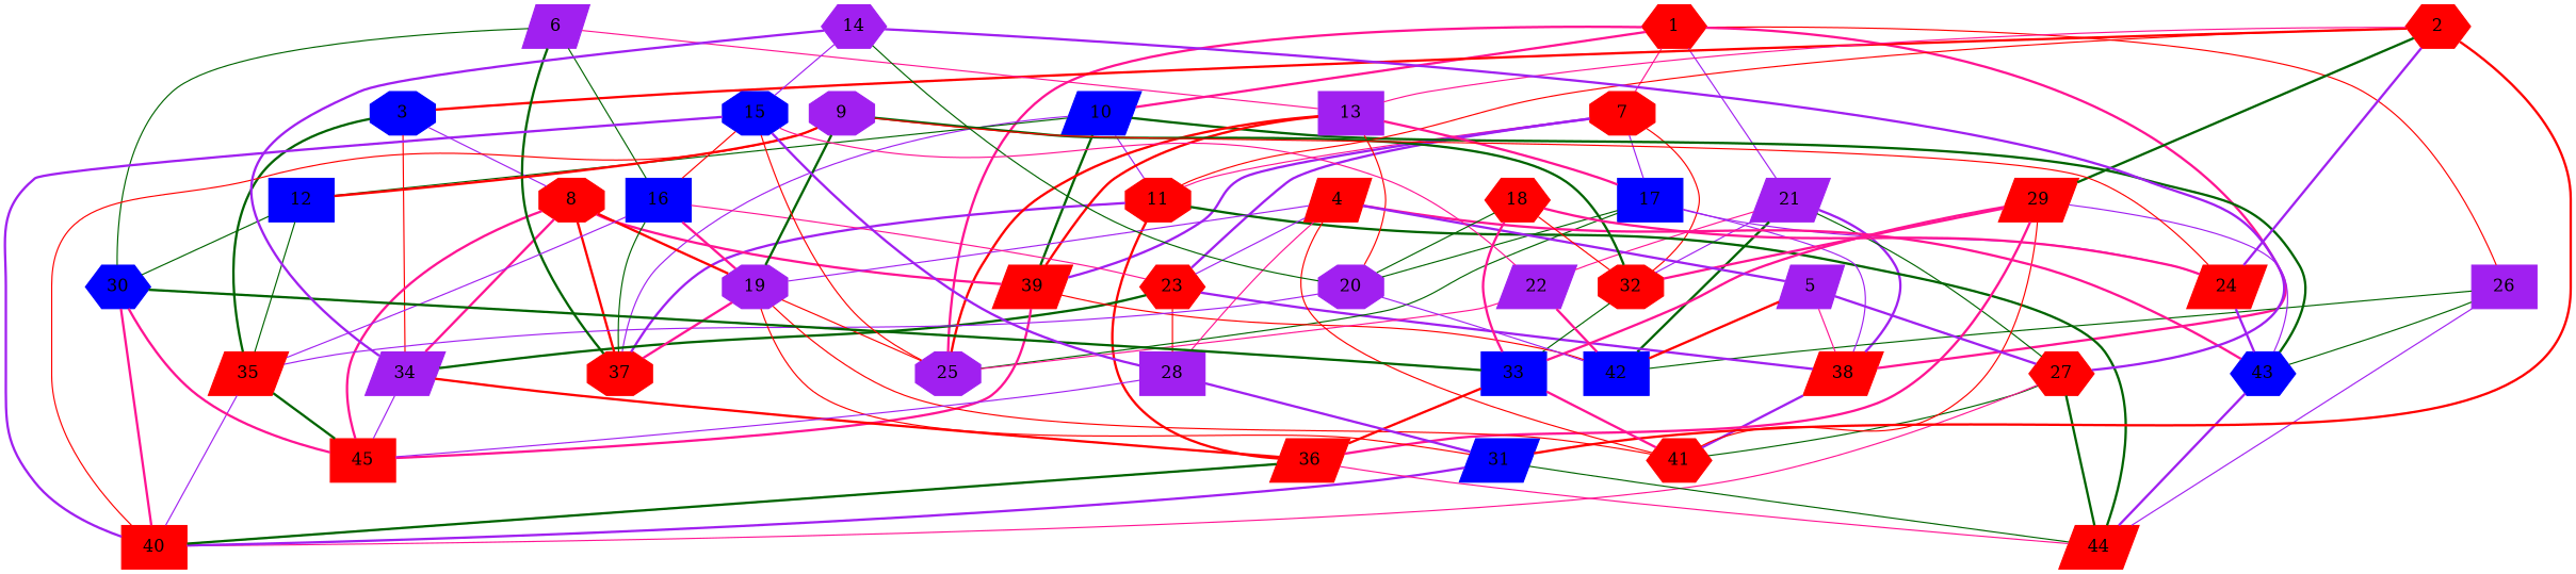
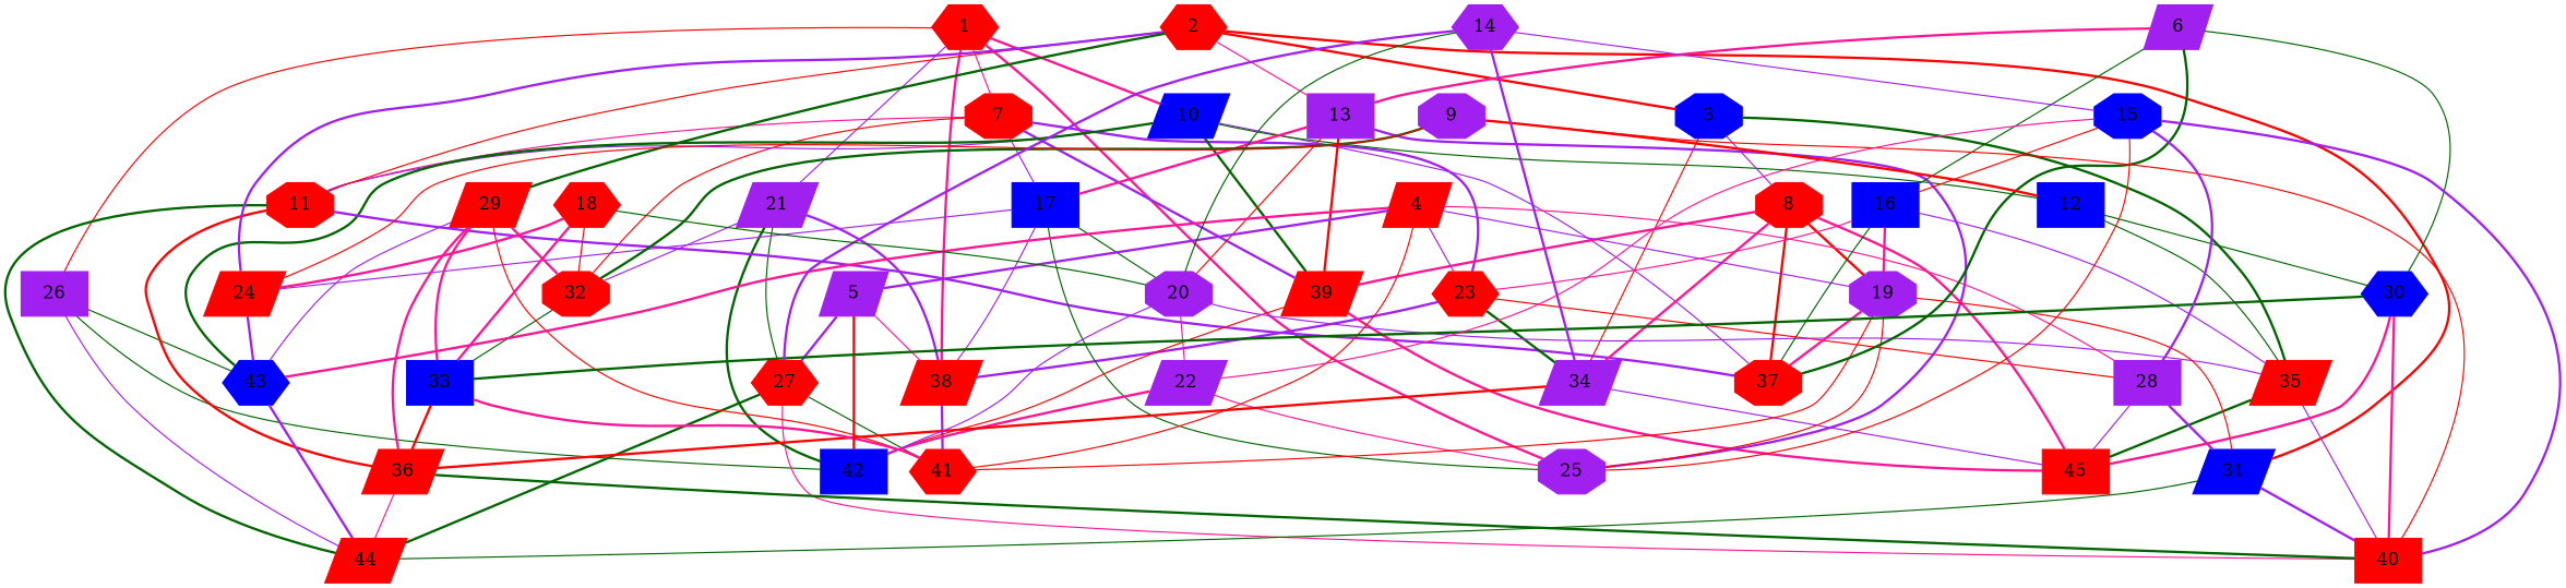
  graph {
    fontname="DejaVu Serif"
    node [color=red fontname="DejaVu Serif" shape=parallelogram style=filled]
    edge [color=purple fontname="DejaVu Serif" style=solid weight=1.0]
    1 [shape=hexagon]
    7 [shape=octagon]
    10 [color=blue]
    21 [color=purple]
    25 [color=purple shape=octagon]
    26 [color=purple shape=box]
    38
    11 [shape=octagon]
    23 [shape=hexagon]
    17 [color=blue shape=box]
    32 [shape=octagon]
    39
    43 [color=blue shape=hexagon]
    37 [shape=octagon]
    12 [color=blue shape=box]
    27 [shape=hexagon]
    42 [color=blue shape=box]
    22 [color=purple]
    44
    41 [shape=hexagon]
    2 [shape=hexagon]
    3 [color=blue shape=octagon]
    13 [color=purple shape=box]
    24
    29
    31 [color=blue]
    8 [shape=octagon]
    34 [color=purple]
    35
    36
    20 [color=purple shape=octagon]
    33 [color=blue shape=box]
    40 [shape=box]
    19 [color=purple shape=octagon]
    45 [shape=box]
    5 [color=purple]
    4
    28 [color=purple shape=box]
    6 [color=purple]
    16 [color=blue shape=box]
    30 [color=blue shape=hexagon]
    9 [color=purple shape=octagon]
    14 [color=purple shape=hexagon]
    15 [color=blue shape=octagon]
    18 [shape=hexagon]
    1 -- 7 [color=deeppink]
    1 -- 10 [color=deeppink style=bold]
    1 -- 21
    1 -- 25 [color=deeppink style=bold]
    1 -- 26 [color=red]
    1 -- 38 [color=deeppink style=bold]
    7 -- 11 [color=deeppink]
    7 -- 23 [style=bold]
    7 -- 17
    7 -- 32 [color=red]
    7 -- 39 [style=bold]
    10 -- 11
    10 -- 39 [color=darkgreen style=bold]
    10 -- 43 [color=darkgreen style=bold]
    10 -- 37
    10 -- 12 [color=darkgreen]
    21 -- 38 [style=bold]
    21 -- 32
    21 -- 27 [color=darkgreen]
    21 -- 42 [color=darkgreen style=bold]
-   21 -- 22 [color=deeppink]
+   20 -- 22 [color=deeppink]
    26 -- 43 [color=darkgreen]
    26 -- 42 [color=darkgreen]
    26 -- 44
    38 -- 41 [style=bold]
    11 -- 37 [style=bold]
    11 -- 44 [color=darkgreen style=bold]
    11 -- 36 [color=red style=bold]
    23 -- 38 [style=bold]
    23 -- 34 [color=darkgreen style=bold]
    23 -- 28 [color=red]
    17 -- 25 [color=darkgreen]
    17 -- 38
    17 -- 24
    17 -- 20 [color=darkgreen]
    32 -- 33 [color=darkgreen]
    39 -- 42 [color=red]
    39 -- 45 [color=deeppink style=bold]
    43 -- 44 [style=bold]
    12 -- 35 [color=darkgreen]
    12 -- 30 [color=darkgreen]
    27 -- 44 [color=darkgreen style=bold]
    27 -- 41 [color=darkgreen]
    27 -- 40 [color=deeppink]
    22 -- 25 [color=deeppink]
    22 -- 42 [color=deeppink style=bold]
    2 -- 11 [color=red]
    2 -- 3 [color=red style=bold]
    2 -- 13 [color=deeppink]
    2 -- 24 [style=bold weight=2.0]
    2 -- 29 [color=darkgreen style=bold]
    2 -- 31 [color=red style=bold weight=2.0]
    3 -- 8
    3 -- 34 [color=red]
    3 -- 35 [color=darkgreen style=bold]
-   13 -- 25 [color=red style=bold]
+   13 -- 25 [style=bold]
    13 -- 17 [color=deeppink style=bold]
    13 -- 39 [color=red style=bold]
    13 -- 20 [color=red]
    24 -- 43 [style=bold]
    29 -- 32 [color=deeppink style=bold]
    29 -- 43
    29 -- 41 [color=red]
    29 -- 36 [color=deeppink style=bold]
    29 -- 33 [color=deeppink style=bold]
    31 -- 44 [color=darkgreen]
    31 -- 40 [style=bold]
    8 -- 39 [color=deeppink style=bold]
    8 -- 37 [color=red style=bold]
    8 -- 34 [color=deeppink style=bold]
    8 -- 19 [color=red style=bold]
    8 -- 45 [color=deeppink style=bold]
    34 -- 36 [color=red style=bold]
    34 -- 45
    35 -- 40
    35 -- 45 [color=darkgreen style=bold]
    36 -- 44 [color=deeppink]
    36 -- 40 [color=darkgreen style=bold]
    20 -- 42
    20 -- 35
    33 -- 41 [color=deeppink style=bold]
    33 -- 36 [color=red style=bold]
    19 -- 25 [color=red]
    19 -- 37 [color=deeppink style=bold]
    19 -- 41 [color=red]
    19 -- 31 [color=red]
    5 -- 38 [color=deeppink]
    5 -- 27 [style=bold]
    5 -- 42 [color=red style=bold]
    4 -- 23
    4 -- 43 [color=deeppink style=bold]
    4 -- 41 [color=red]
    4 -- 19
    4 -- 5 [style=bold]
    4 -- 28 [color=deeppink]
    28 -- 31 [style=bold]
    28 -- 45
    6 -- 37 [color=darkgreen style=bold]
-   6 -- 13 [color=deeppink]
+   6 -- 13 [color=deeppink style=bold]
    6 -- 16 [color=darkgreen]
    6 -- 30 [color=darkgreen]
    16 -- 23 [color=deeppink]
    16 -- 37 [color=darkgreen]
    16 -- 35
    16 -- 19 [color=deeppink style=bold]
    30 -- 33 [color=darkgreen style=bold]
    30 -- 40 [color=deeppink style=bold weight=2.0]
    30 -- 45 [color=deeppink style=bold]
    9 -- 32 [color=darkgreen style=bold]
    9 -- 12 [color=red style=bold]
    9 -- 24 [color=red]
    9 -- 40 [color=red]
-   9 -- 19 [color=darkgreen style=bold]
    14 -- 27 [style=bold]
    14 -- 34 [style=bold]
    14 -- 20 [color=darkgreen]
    14 -- 15
    15 -- 25 [color=red]
    15 -- 22 [color=deeppink]
    15 -- 40 [style=bold]
    15 -- 28 [style=bold]
    15 -- 16 [color=red]
    18 -- 32 [color=red]
    18 -- 24 [color=deeppink style=bold]
    18 -- 20 [color=darkgreen]
    18 -- 33 [color=deeppink style=bold]
  }
